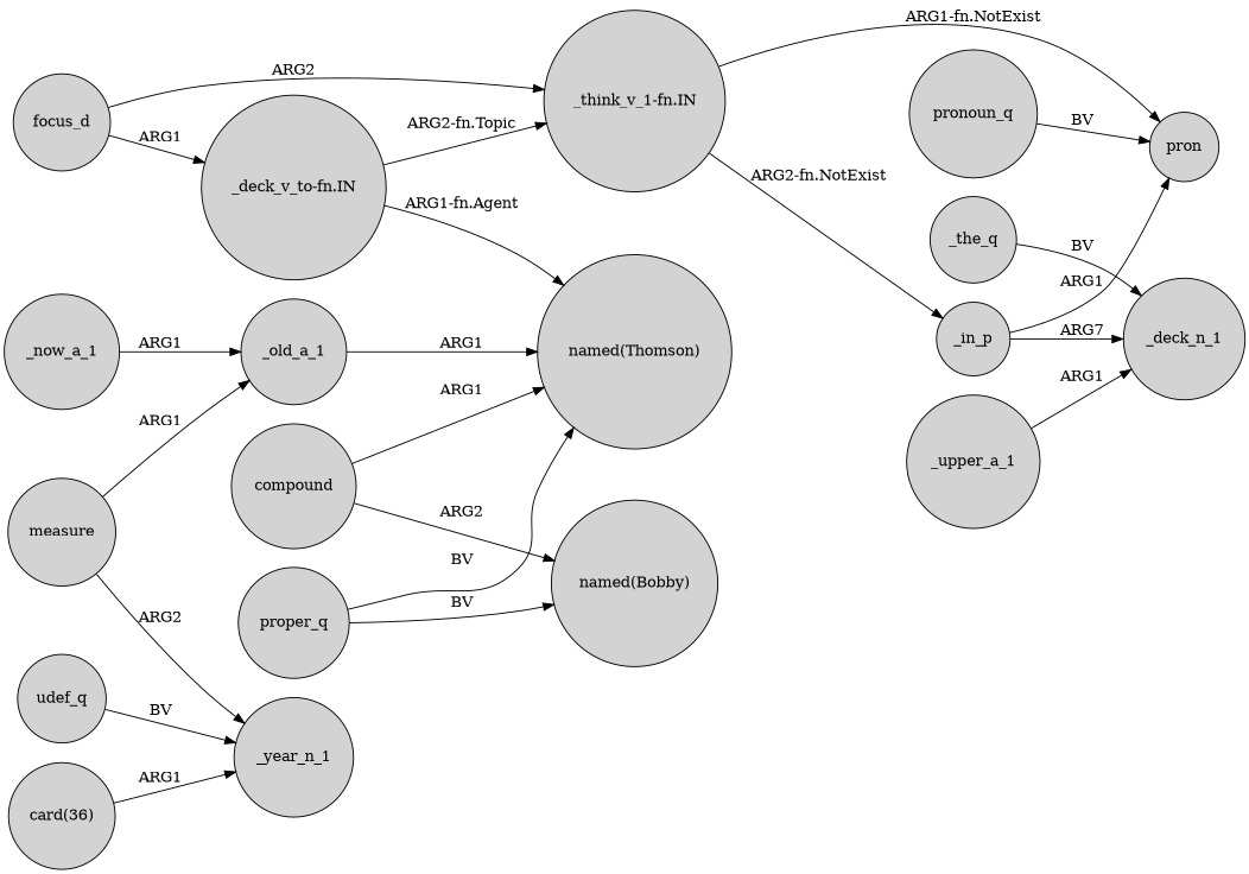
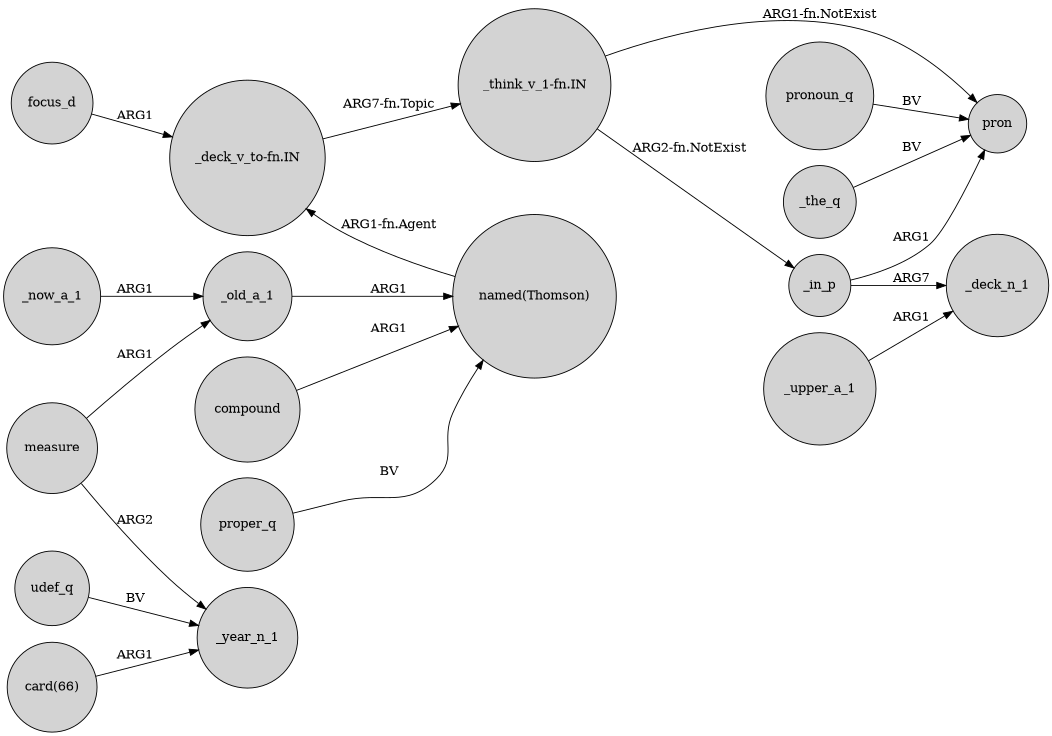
  digraph {
    rankdir=LR
    node [shape=circle style=filled]
    _in_p
    pron
    _deck_n_1
    focus_d
    "_think_v_1-fn.IN"
    n6 [label="_deck_v_to-fn.IN"]
    "named(Thomson)"
    proper_q
-   "named(Bobby)"
    measure
    _year_n_1
    _old_a_1
    compound
    _upper_a_1
    pronoun_q
    _now_a_1
-   "card(66)" [label="card(36)"]
+   "card(66)"
    udef_q
    _the_q
    _in_p -> pron [label=ARG1]
    _in_p -> _deck_n_1 [label=ARG7]
-   focus_d -> "_think_v_1-fn.IN" [label=ARG2]
    focus_d -> n6 [label=ARG1]
    "_think_v_1-fn.IN" -> _in_p [label="ARG2-fn.NotExist"]
    "_think_v_1-fn.IN" -> pron [label="ARG1-fn.NotExist"]
-   n6 -> "_think_v_1-fn.IN" [label="ARG2-fn.Topic"]
-   n6 -> "named(Thomson)" [label="ARG1-fn.Agent"]
+   n6 -> "_think_v_1-fn.IN" [label="ARG7-fn.Topic"]
+   "named(Thomson)" -> n6 [label="ARG1-fn.Agent"]
    proper_q -> "named(Thomson)" [label=BV]
-   proper_q -> "named(Bobby)" [label=BV]
    measure -> _year_n_1 [label=ARG2]
    measure -> _old_a_1 [label=ARG1]
    _old_a_1 -> "named(Thomson)" [label=ARG1]
    compound -> "named(Thomson)" [label=ARG1]
-   compound -> "named(Bobby)" [label=ARG2]
    _upper_a_1 -> _deck_n_1 [label=ARG1]
    pronoun_q -> pron [label=BV]
    _now_a_1 -> _old_a_1 [label=ARG1]
    "card(66)" -> _year_n_1 [label=ARG1]
    udef_q -> _year_n_1 [label=BV]
-   _the_q -> _deck_n_1 [label=BV]
+   _the_q -> pron [label=BV]
  }
